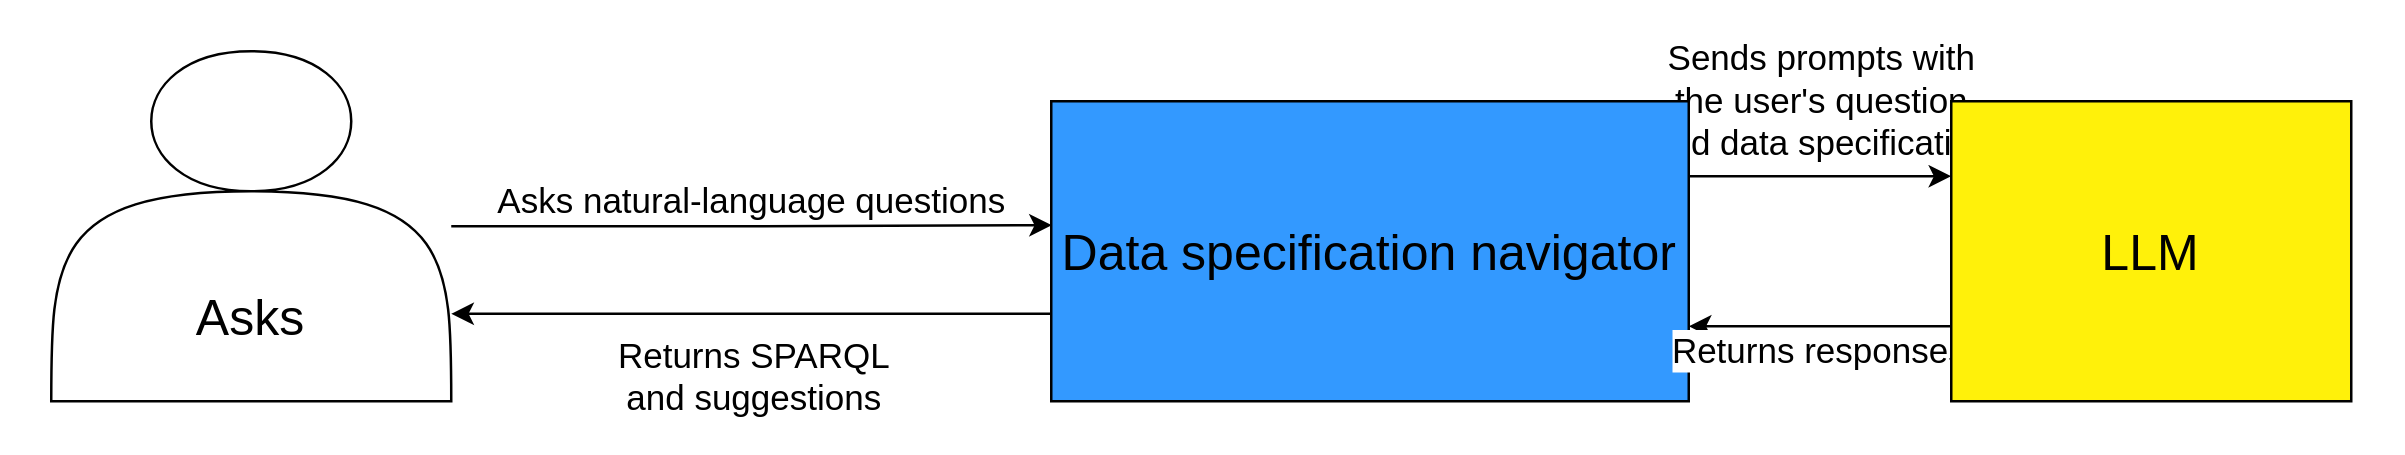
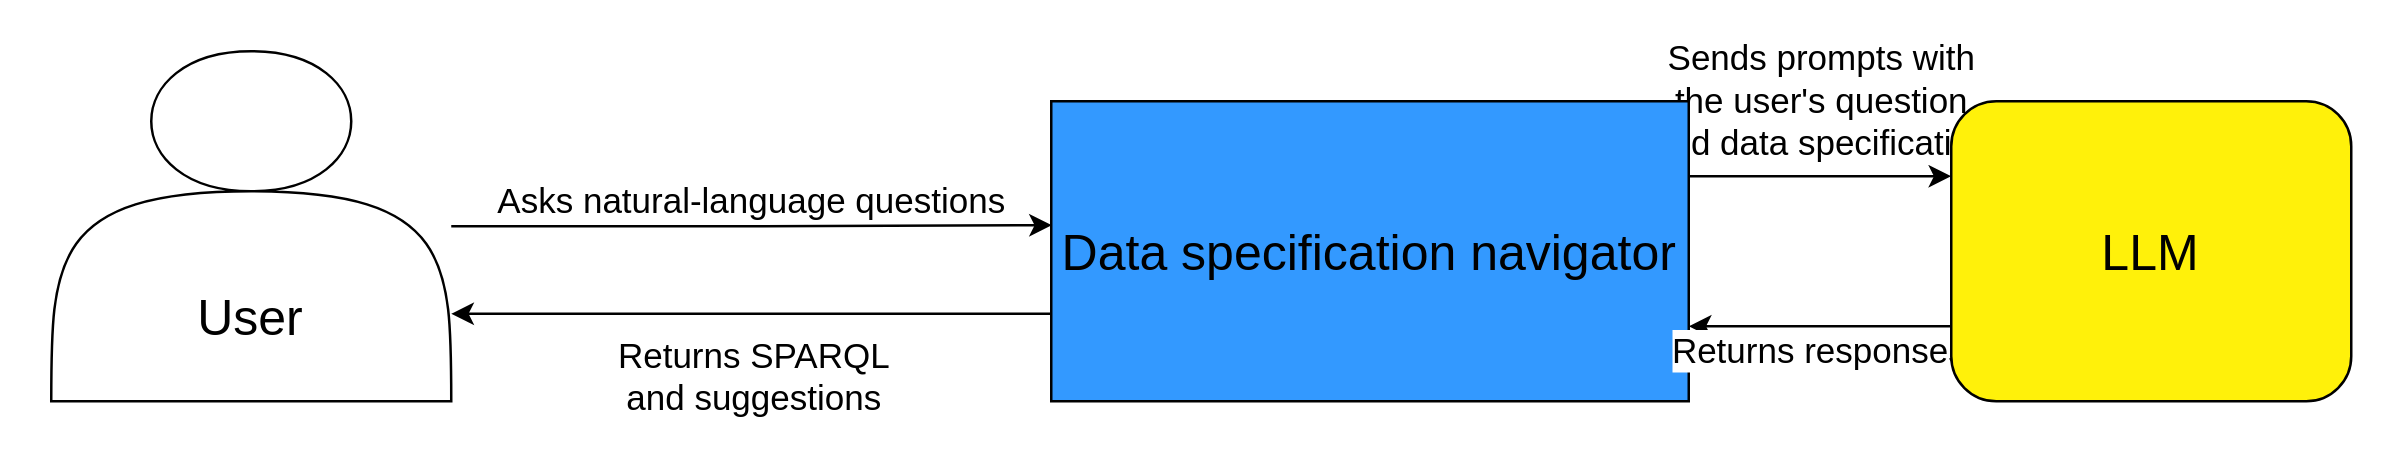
  <mxCell id="0" />
  <mxCell id="1" parent="0" />
- <mxCell id="2" value="&lt;div&gt;&lt;font style=&quot;font-size: 20px;&quot;&gt;&lt;br&gt;&lt;/font&gt;&lt;/div&gt;&lt;div&gt;&lt;font style=&quot;font-size: 20px;&quot;&gt;&lt;br&gt;&lt;/font&gt;&lt;/div&gt;&lt;div&gt;&lt;font style=&quot;font-size: 20px;&quot;&gt;&lt;br&gt;&lt;/font&gt;&lt;/div&gt;&lt;font style=&quot;font-size: 20px;&quot;&gt;Asks&lt;/font&gt;" style="shape=actor;whiteSpace=wrap;html=1;" parent="1" vertex="1"><mxGeometry x="20" y="20" width="160" height="140" as="geometry" /></mxCell>
+ <mxCell id="2" value="&lt;div&gt;&lt;font style=&quot;font-size: 20px;&quot;&gt;&lt;br&gt;&lt;/font&gt;&lt;/div&gt;&lt;div&gt;&lt;font style=&quot;font-size: 20px;&quot;&gt;&lt;br&gt;&lt;/font&gt;&lt;/div&gt;&lt;div&gt;&lt;font style=&quot;font-size: 20px;&quot;&gt;&lt;br&gt;&lt;/font&gt;&lt;/div&gt;&lt;font style=&quot;font-size: 20px;&quot;&gt;User&lt;/font&gt;" style="shape=actor;whiteSpace=wrap;html=1;" parent="1" vertex="1"><mxGeometry x="20" y="20" width="160" height="140" as="geometry" /></mxCell>
  <mxCell id="3" value="&lt;font style=&quot;font-size: 14px;&quot;&gt;Sends prompts with&lt;/font&gt;&lt;div&gt;&lt;font style=&quot;font-size: 14px;&quot;&gt;the user's question&lt;/font&gt;&lt;/div&gt;&lt;div&gt;&lt;font style=&quot;font-size: 14px;&quot;&gt;and data specification&lt;/font&gt;&lt;/div&gt;" style="edgeStyle=orthogonalEdgeStyle;rounded=0;orthogonalLoop=1;jettySize=auto;html=1;entryX=0;entryY=0.25;entryDx=0;entryDy=0;exitX=1;exitY=0.25;exitDx=0;exitDy=0;" parent="1" source="6" target="8" edge="1"><mxGeometry y="30" relative="1" as="geometry"><mxPoint as="offset" /><mxPoint x="620" y="61" as="sourcePoint" /><mxPoint x="750" y="61" as="targetPoint" /></mxGeometry></mxCell>
  <mxCell id="4" style="edgeStyle=orthogonalEdgeStyle;rounded=0;orthogonalLoop=1;jettySize=auto;html=1;entryX=1;entryY=0.75;entryDx=0;entryDy=0;exitX=0.25;exitY=0.708;exitDx=0;exitDy=0;exitPerimeter=0;" edge="1" parent="1" source="6" target="2"><mxGeometry relative="1" as="geometry"><mxPoint x="400" y="125" as="sourcePoint" /><mxPoint x="190" y="130" as="targetPoint" /></mxGeometry></mxCell>
  <mxCell id="5" value="&lt;font style=&quot;font-size: 14px;&quot;&gt;Returns SPARQL&lt;/font&gt;&lt;div&gt;&lt;font style=&quot;font-size: 14px;&quot;&gt;and suggestions&lt;/font&gt;&lt;/div&gt;" style="edgeLabel;html=1;align=center;verticalAlign=middle;resizable=0;points=[];" vertex="1" connectable="0" parent="4"><mxGeometry x="0.208" y="-3" relative="1" as="geometry"><mxPoint y="28" as="offset" /></mxGeometry></mxCell>
  <mxCell id="6" value="&lt;font style=&quot;font-size: 20px;&quot;&gt;Data specification navigator&lt;/font&gt;" style="rounded=0;whiteSpace=wrap;html=1;fillColor=#3399FF;" parent="1" vertex="1"><mxGeometry x="420" y="40" width="255" height="120" as="geometry" /></mxCell>
  <mxCell id="7" value="&lt;span style=&quot;font-size: 14px;&quot;&gt;Returns responses&lt;/span&gt;" style="edgeStyle=orthogonalEdgeStyle;rounded=0;orthogonalLoop=1;jettySize=auto;html=1;entryX=1;entryY=0.75;entryDx=0;entryDy=0;exitX=0;exitY=0.75;exitDx=0;exitDy=0;" parent="1" source="8" target="6" edge="1"><mxGeometry y="10" relative="1" as="geometry"><mxPoint as="offset" /></mxGeometry></mxCell>
- <mxCell id="8" value="&lt;font style=&quot;font-size: 20px;&quot;&gt;LLM&lt;/font&gt;" style="rounded=0;whiteSpace=wrap;html=1;fillColor=#FFF10A;" parent="1" vertex="1"><mxGeometry x="780" y="40" width="160" height="120" as="geometry" /></mxCell>
+ <mxCell id="8" value="&lt;font style=&quot;font-size: 20px;&quot;&gt;LLM&lt;/font&gt;" style="whiteSpace=wrap;html=1;fillColor=#FFF10A;rounded=1;" parent="1" vertex="1"><mxGeometry x="780" y="40" width="160" height="120" as="geometry" /></mxCell>
  <mxCell id="9" value="&lt;font style=&quot;font-size: 14px;&quot;&gt;Asks natural-language questions&lt;/font&gt;" style="edgeStyle=orthogonalEdgeStyle;rounded=0;orthogonalLoop=1;jettySize=auto;html=1;entryX=0.001;entryY=0.413;entryDx=0;entryDy=0;entryPerimeter=0;" edge="1" parent="1" source="2" target="6"><mxGeometry x="0.001" y="10" relative="1" as="geometry"><mxPoint as="offset" /></mxGeometry></mxCell>
